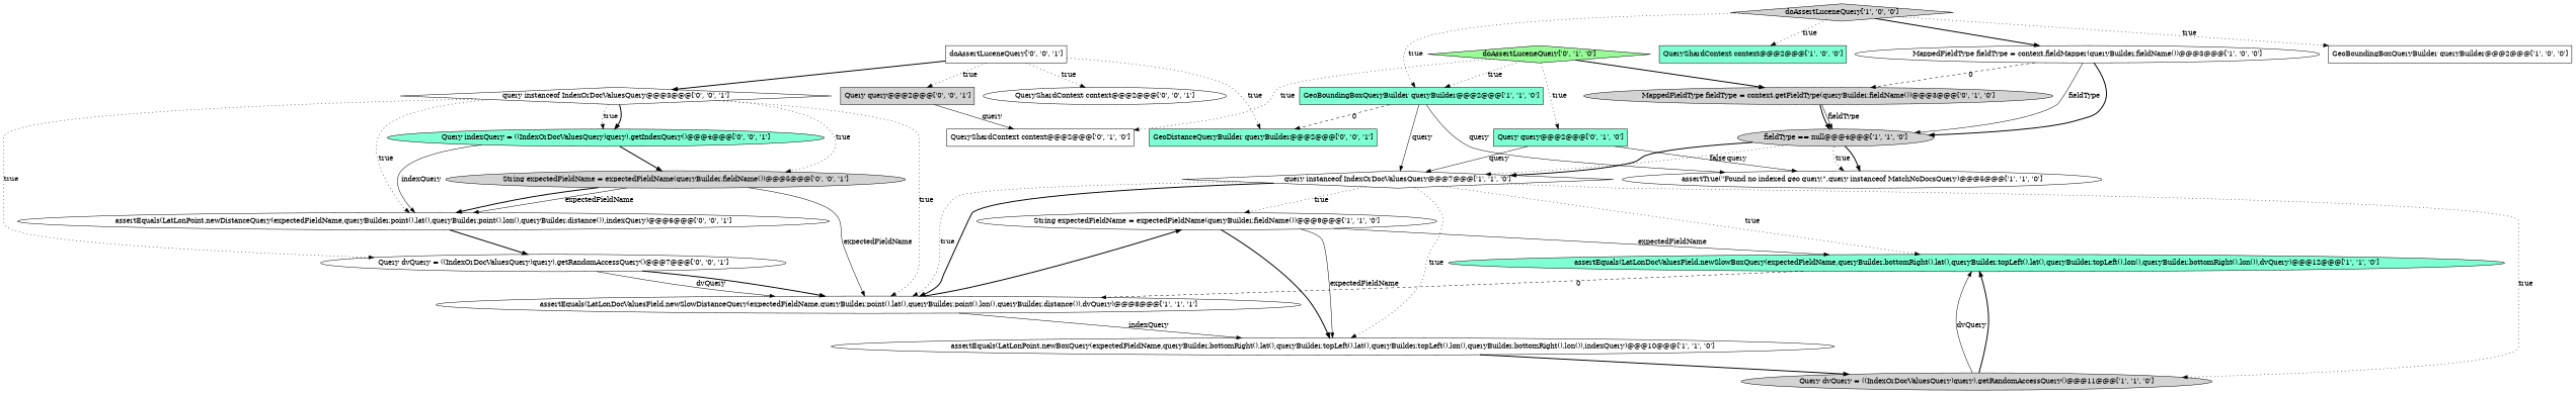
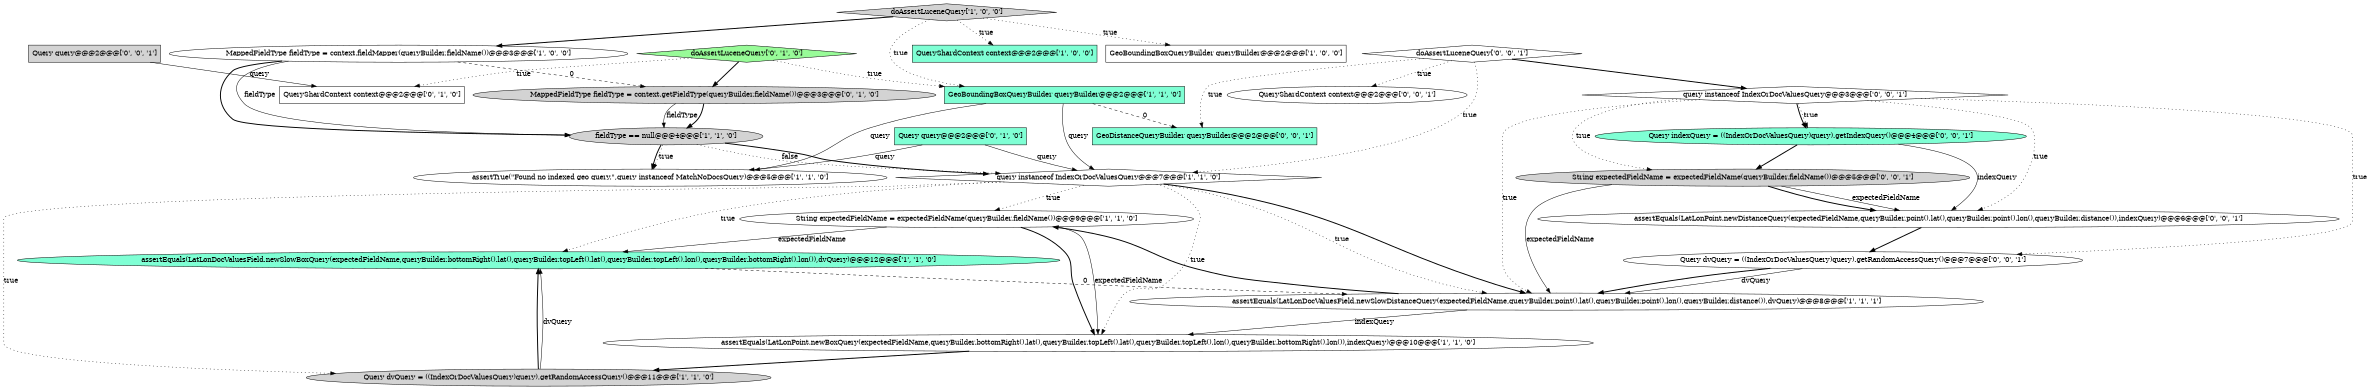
  digraph {
    node [fillcolor=white shape=ellipse style=filled]
    edge [style=dotted]
    n1 [fillcolor=palegreen label="doAssertLuceneQuery['0', '1', '0']" shape=diamond]
    n2 [fillcolor=lightgrey label="MappedFieldType fieldType = context.getFieldType(queryBuilder.fieldName())@@@3@@@['0', '1', '0']"]
    n3 [fillcolor=aquamarine label="Query query@@@2@@@['0', '1', '0']" shape=box]
    n4 [label="QueryShardContext context@@@2@@@['0', '1', '0']" shape=box]
    n5 [fillcolor=aquamarine label="GeoBoundingBoxQueryBuilder queryBuilder@@@2@@@['1', '1', '0']" shape=box]
    n6 [fillcolor=lightgrey label="fieldType == null@@@4@@@['1', '1', '0']"]
    n7 [label="query instanceof IndexOrDocValuesQuery@@@7@@@['1', '1', '0']" shape=diamond]
    n8 [label="assertTrue(\"Found no indexed geo query.\",query instanceof MatchNoDocsQuery)@@@5@@@['1', '1', '0']"]
    n9 [fillcolor=aquamarine label="GeoDistanceQueryBuilder queryBuilder@@@2@@@['0', '0', '1']" shape=box]
    n10 [label="String expectedFieldName = expectedFieldName(queryBuilder.fieldName())@@@9@@@['1', '1', '0']"]
    n11 [label="assertEquals(LatLonDocValuesField.newSlowDistanceQuery(expectedFieldName,queryBuilder.point().lat(),queryBuilder.point().lon(),queryBuilder.distance()),dvQuery)@@@8@@@['1', '1', '1']"]
    n12 [fillcolor=lightgrey label="Query dvQuery = ((IndexOrDocValuesQuery)query).getRandomAccessQuery()@@@11@@@['1', '1', '0']"]
    n13 [fillcolor=aquamarine label="assertEquals(LatLonDocValuesField.newSlowBoxQuery(expectedFieldName,queryBuilder.bottomRight().lat(),queryBuilder.topLeft().lat(),queryBuilder.topLeft().lon(),queryBuilder.bottomRight().lon()),dvQuery)@@@12@@@['1', '1', '0']"]
    n14 [label="assertEquals(LatLonPoint.newBoxQuery(expectedFieldName,queryBuilder.bottomRight().lat(),queryBuilder.topLeft().lat(),queryBuilder.topLeft().lon(),queryBuilder.bottomRight().lon()),indexQuery)@@@10@@@['1', '1', '0']"]
    n15 [label="query instanceof IndexOrDocValuesQuery@@@3@@@['0', '0', '1']" shape=diamond]
    n16 [fillcolor=lightgrey label="String expectedFieldName = expectedFieldName(queryBuilder.fieldName())@@@5@@@['0', '0', '1']"]
    n17 [fillcolor=aquamarine label="Query indexQuery = ((IndexOrDocValuesQuery)query).getIndexQuery()@@@4@@@['0', '0', '1']"]
    n18 [label="Query dvQuery = ((IndexOrDocValuesQuery)query).getRandomAccessQuery()@@@7@@@['0', '0', '1']"]
    n19 [label="assertEquals(LatLonPoint.newDistanceQuery(expectedFieldName,queryBuilder.point().lat(),queryBuilder.point().lon(),queryBuilder.distance()),indexQuery)@@@6@@@['0', '0', '1']"]
    n20 [fillcolor=aquamarine label="QueryShardContext context@@@2@@@['1', '0', '0']" shape=box]
    n21 [label="MappedFieldType fieldType = context.fieldMapper(queryBuilder.fieldName())@@@3@@@['1', '0', '0']"]
    n22 [fillcolor=lightgrey label="doAssertLuceneQuery['1', '0', '0']" shape=diamond]
    n23 [label="GeoBoundingBoxQueryBuilder queryBuilder@@@2@@@['1', '0', '0']" shape=box]
    n24 [fillcolor=lightgrey label="Query query@@@2@@@['0', '0', '1']" shape=box]
-   n25 [label="doAssertLuceneQuery['0', '0', '1']" shape=box]
+   n25 [label="doAssertLuceneQuery['0', '0', '1']" shape=diamond]
    n26 [label="QueryShardContext context@@@2@@@['0', '0', '1']"]
    n1 -> n2 [style=bold]
-   n1 -> n3 [label=true]
    n1 -> n4 [label=true]
    n1 -> n5 [label=true]
    n2 -> n6 [label=fieldType style=solid]
    n2 -> n6 [style=bold]
    n3 -> n7 [label=query style=solid]
    n3 -> n8 [label=query style=solid]
    n5 -> n7 [label=query style=solid]
    n5 -> n8 [label=query style=solid]
    n5 -> n9 [label=0 style=dashed]
    n6 -> n7 [label=false]
    n6 -> n7 [style=bold]
    n6 -> n8 [style=bold]
    n6 -> n8 [label=true]
    n7 -> n10 [label=true]
    n7 -> n11 [label=true]
    n7 -> n11 [style=bold]
    n7 -> n12 [label=true]
    n7 -> n13 [label=true]
    n7 -> n14 [label=true]
    n10 -> n13 [label=expectedFieldName style=solid]
    n10 -> n14 [label=expectedFieldName style=solid]
    n10 -> n14 [style=bold]
    n11 -> n10 [style=bold]
    n11 -> n14 [label=indexQuery style=solid]
    n12 -> n13 [style=bold]
    n12 -> n13 [label=dvQuery style=solid]
    n13 -> n11 [label=0 style=dashed]
    n14 -> n12 [style=bold]
    n15 -> n11 [label=true]
    n15 -> n16 [label=true]
    n15 -> n17 [style=bold]
    n15 -> n17 [label=true]
    n15 -> n18 [label=true]
    n15 -> n19 [label=true]
    n16 -> n11 [label=expectedFieldName style=solid]
    n16 -> n19 [label=expectedFieldName style=solid]
    n16 -> n19 [style=bold]
    n17 -> n16 [style=bold]
    n17 -> n19 [label=indexQuery style=solid]
    n18 -> n11 [label=dvQuery style=solid]
    n18 -> n11 [style=bold]
    n19 -> n18 [style=bold]
    n21 -> n2 [label=0 style=dashed]
    n21 -> n6 [style=bold]
    n21 -> n6 [label=fieldType style=solid]
    n22 -> n5 [label=true]
    n22 -> n20 [label=true]
    n22 -> n21 [style=bold]
    n22 -> n23 [label=true]
    n24 -> n4 [label=query style=solid]
    n25 -> n9 [label=true]
    n25 -> n15 [style=bold]
-   n25 -> n24 [label=true]
+   n25 -> n7 [label=true]
    n25 -> n26 [label=true]
  }
